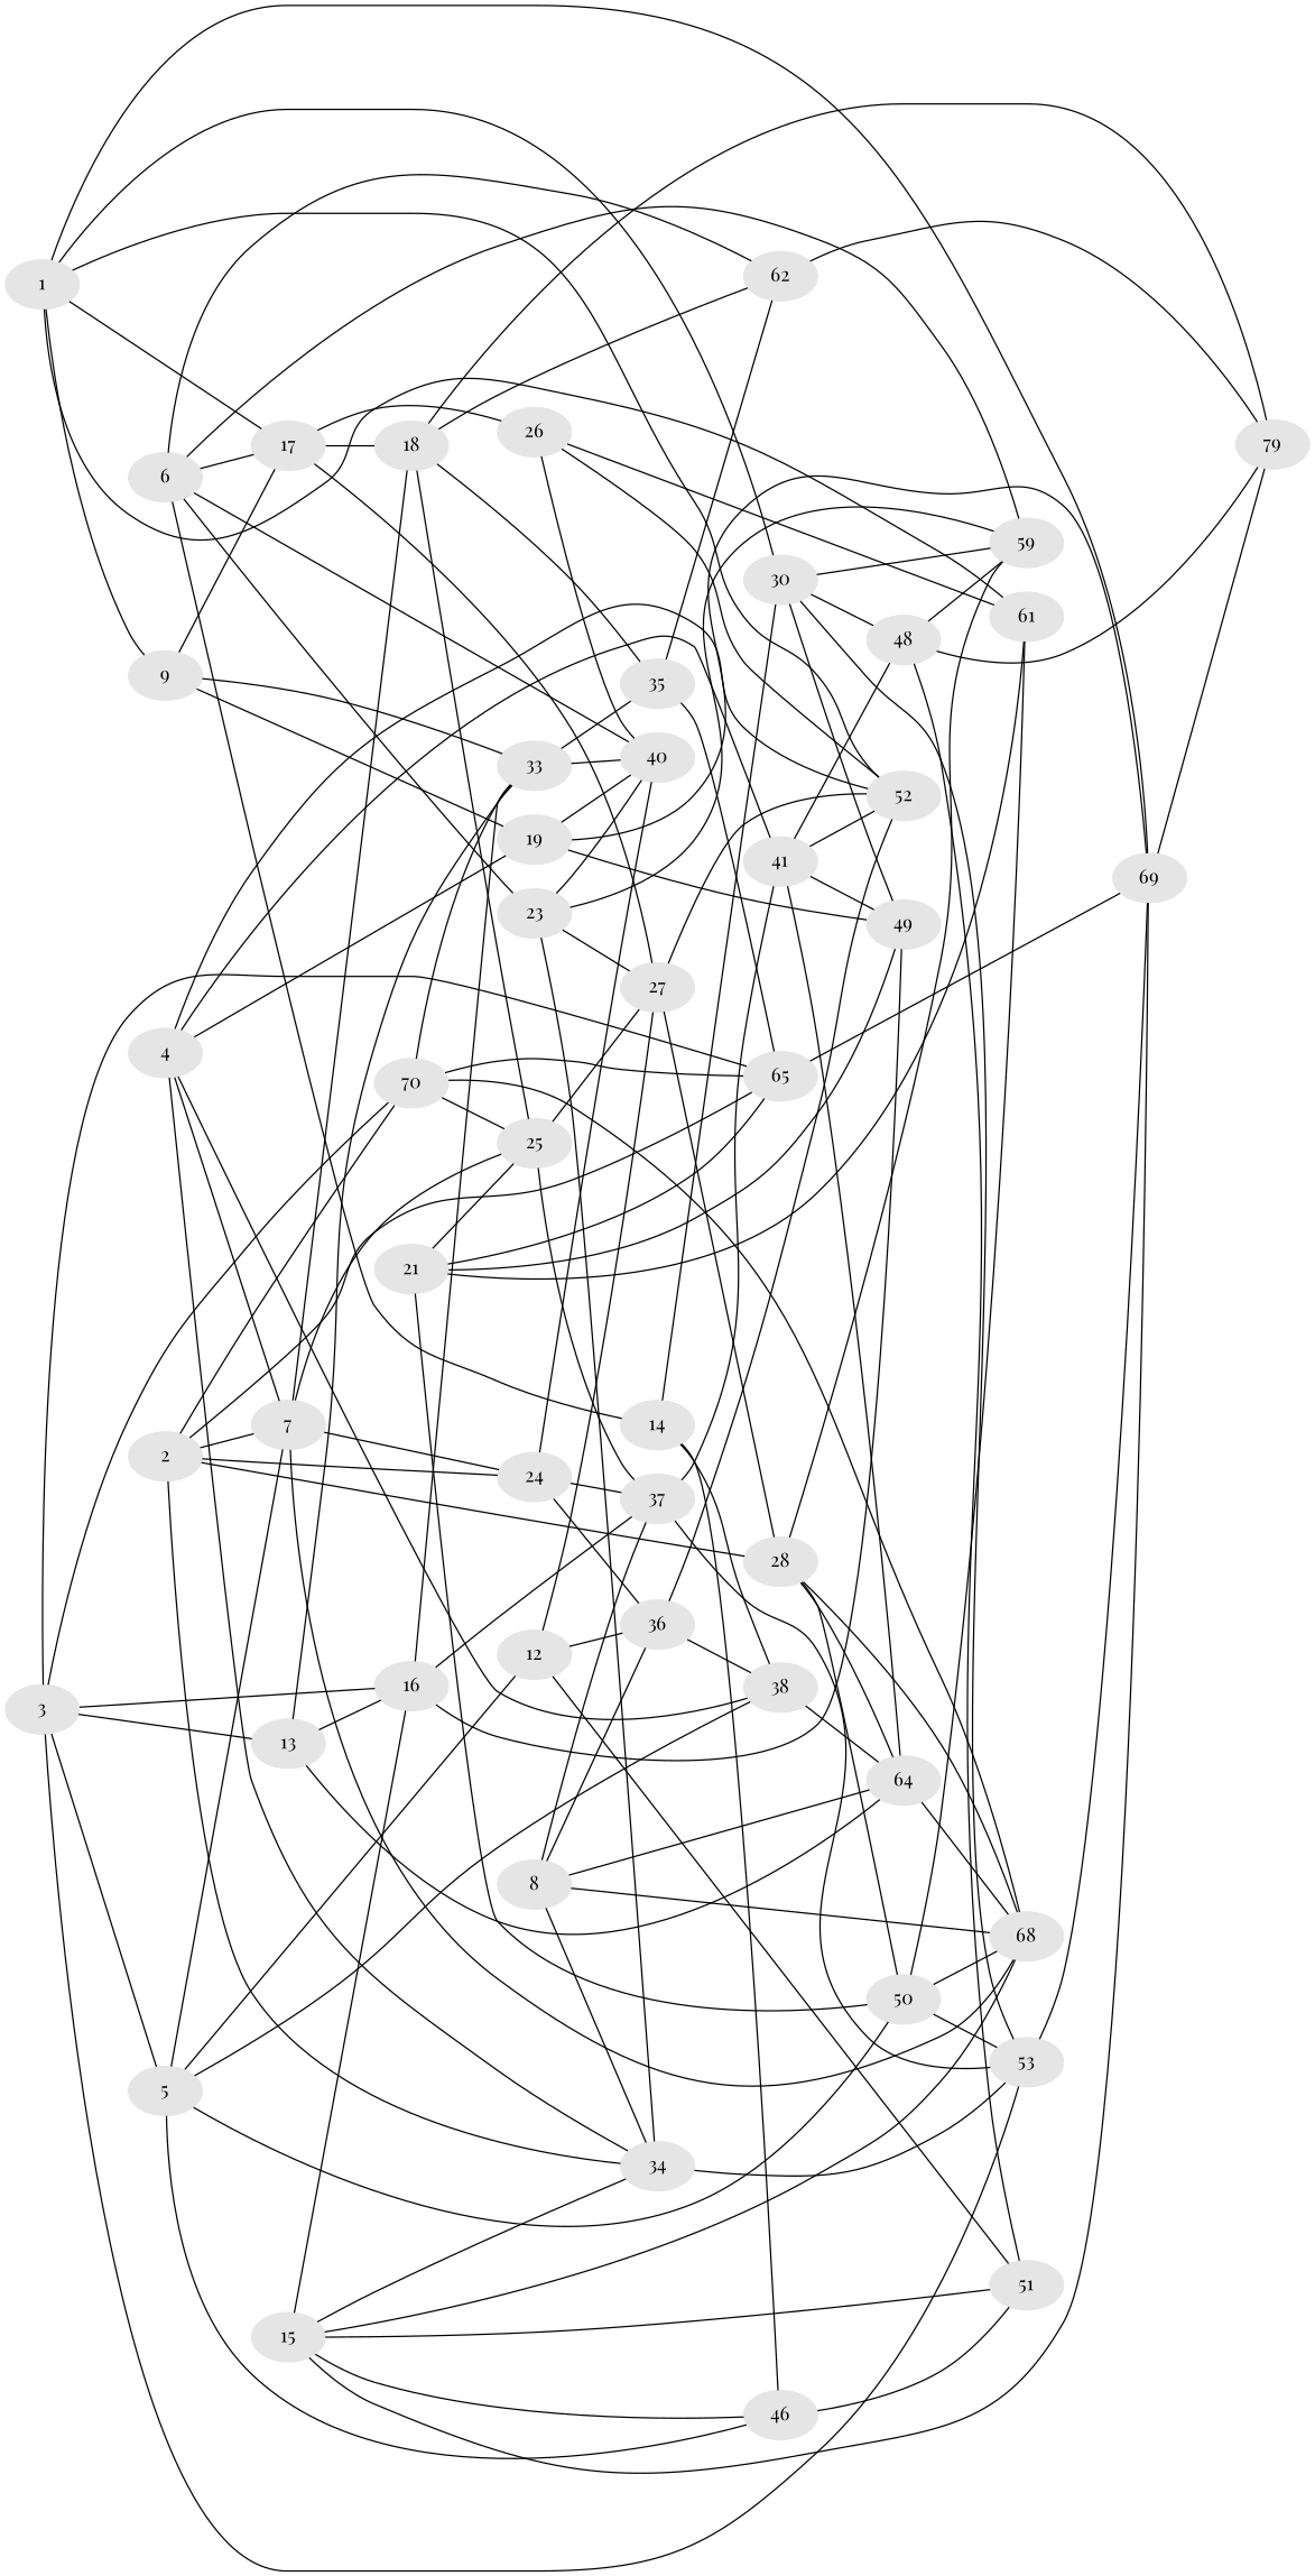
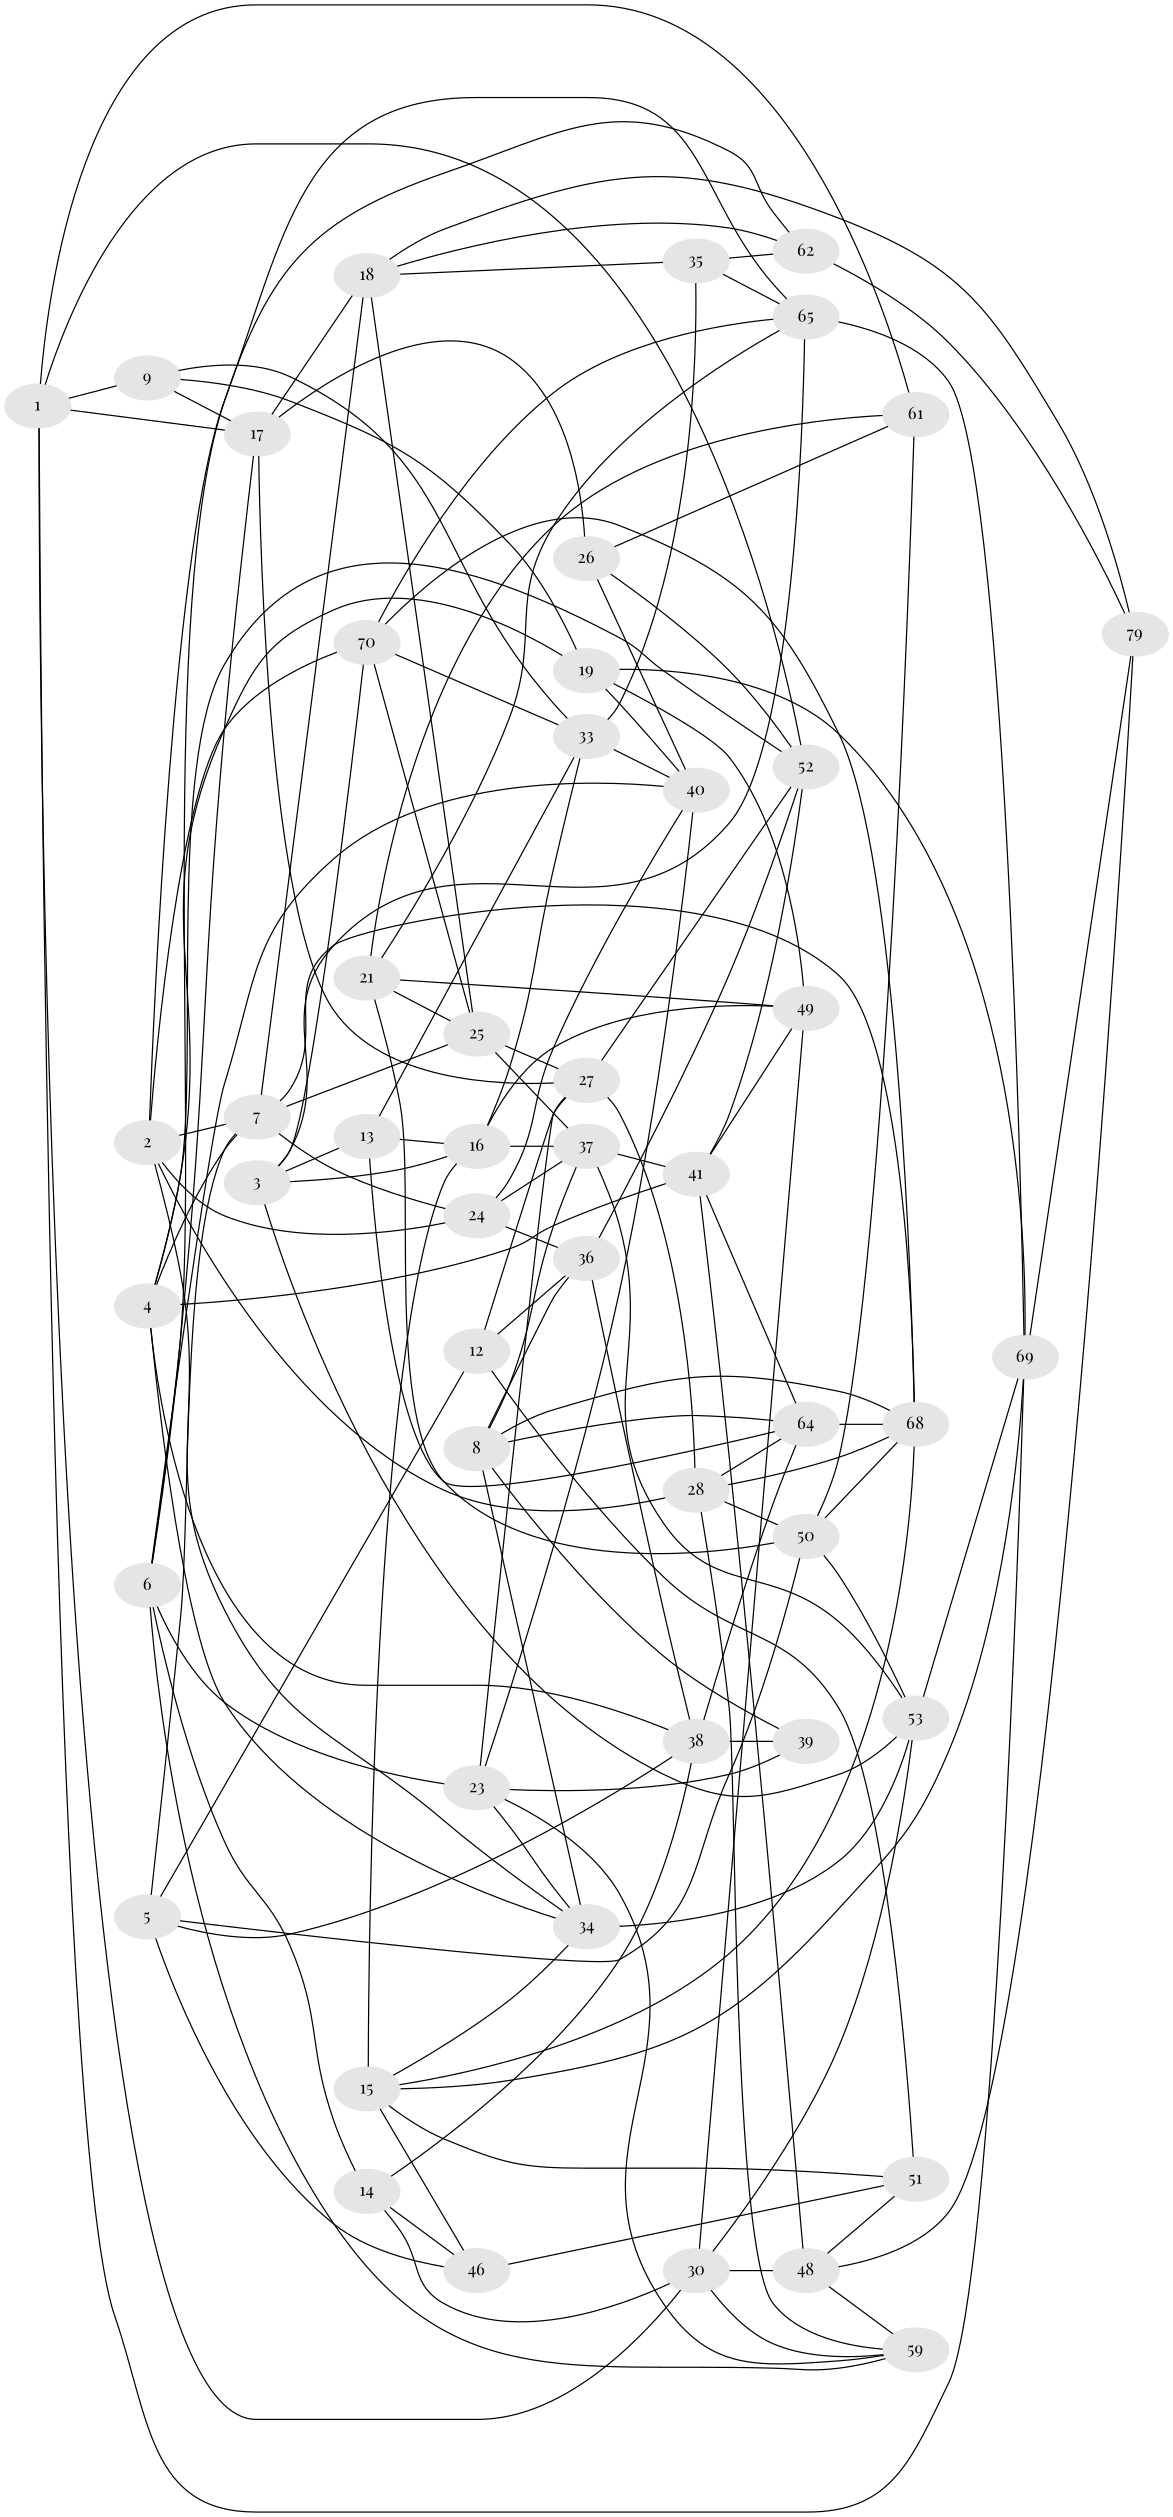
  graph {
    fontname="Playfair Display"
    rankdir=LR
    node [color=gray90 fontname="Playfair Display" style=filled]
    edge [fontname="Playfair Display"]
    1 [super="+45"]
    9
    17 [super="+73"]
    30 [super="+42"]
    52 [super="+70"]
    61
    69 [super="+80"]
    19 [super="+20"]
    33 [super="+47"]
    18 [super="+22"]
    27 [super="+85"]
    26
    53 [super="+78"]
    59 [super="+76"]
    49 [super="+82"]
    48 [super="+81"]
    79
    2 [super="+75"]
    n19 [label=70 super="+43"]
    24 [super="+67"]
    28 [super="+31"]
    34 [super="+72"]
    65 [super="+71"]
    7 [super="+11"]
    25 [super="+32"]
    68 [super="+88"]
    21 [super="+74"]
    50 [super="+58"]
    40 [super="+57"]
    36 [super="+66"]
    37 [super="+83"]
    64 [super="+84"]
    3 [super="+44"]
    5 [super="+55"]
    13
    16 [super="+60"]
    38 [super="+77"]
    12
    46
    4 [super="+54"]
    41 [super="+86"]
+   39
    51
    6 [super="+87"]
    14
    23 [super="+56"]
    62
    35
    8 [super="+29"]
    15 [super="+63"]
    1 -- 9
    1 -- 17
    1 -- 30
    1 -- 52
    1 -- 61
    1 -- 69
    9 -- 17
    9 -- 19
    9 -- 33
    17 -- 18
    17 -- 27
    17 -- 26
    30 -- 53
    30 -- 59
    30 -- 49
    30 -- 48
    69 -- 79
    19 -- 69
    19 -- 49 [weight=2]
    19 -- 40
    33 -- 40
    33 -- 35
    18 -- 79
    18 -- 25
    18 -- 62
    18 -- 35
    27 -- 52
    27 -- 28
    26 -- 52
    26 -- 61
    26 -- 40
    53 -- 69
    48 -- 59 [weight=2]
    48 -- 79
    48 -- 51
    2 -- n19
    2 -- 24
    2 -- 28
    2 -- 34
    2 -- 65
    2 -- 7
    n19 -- 33
    n19 -- 65
    n19 -- 25
    n19 -- 68
    24 -- 40
    24 -- 36 [weight=2]
    24 -- 37
    28 -- 59
    28 -- 68
    28 -- 50
    28 -- 64
    34 -- 53
    65 -- 69
    7 -- 18
    7 -- 24
    7 -- 25
    7 -- 68
    25 -- 27
    25 -- 37
    21 -- 61
    21 -- 49
    21 -- 65
    21 -- 25
    21 -- 50
    50 -- 61
    50 -- 53
    50 -- 68
    36 -- 52
    36 -- 38
    37 -- 53
    37 -- 41
    64 -- 68
    3 -- 53
    3 -- n19
    3 -- 65
-   3 -- 5
    3 -- 13
    3 -- 16
    5 -- 7
    5 -- 50
    5 -- 38
    5 -- 12
    5 -- 46
    13 -- 33
    13 -- 64
    13 -- 16
    16 -- 33
    16 -- 49
    16 -- 37
    38 -- 64
+   38 -- 39
    12 -- 27
    12 -- 36
    12 -- 51
    46 -- 51
    4 -- 52
    4 -- 19
    4 -- 34
    4 -- 7
    4 -- 38
    4 -- 41
    41 -- 52
    41 -- 49
    41 -- 48
    41 -- 64
    6 -- 17
    6 -- 59
    6 -- 40
    6 -- 14
    6 -- 23
    6 -- 62
    14 -- 30
    14 -- 38
    14 -- 46
    23 -- 27
    23 -- 59
    23 -- 34
    23 -- 40
+   23 -- 39
    62 -- 79
    35 -- 65
    35 -- 62
    8 -- 34
    8 -- 68
    8 -- 36
    8 -- 37
    8 -- 64
+   8 -- 39
    15 -- 69
    15 -- 34
    15 -- 68
    15 -- 16
    15 -- 46
    15 -- 51
  }
